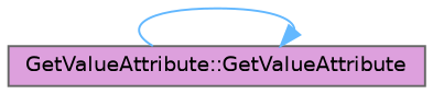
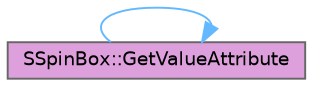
  digraph {
    rankdir=LR
-   n1 [color=gray40 fillcolor=plum fontcolor=black fontname=Helvetica fontsize=10 height=0.2 label="GetValueAttribute::GetValueAttribute" shape=box style=filled width=0.4]
+   n1 [color=gray40 fillcolor=plum fontcolor=black fontname=Helvetica fontsize=10 height=0.2 label="SSpinBox::GetValueAttribute" shape=box style=filled width=0.4]
    n1 -> n1 [color=steelblue1 fontname=Helvetica fontsize=10 labelfontname=Helvetica labelfontsize=10 style=solid]
  }
